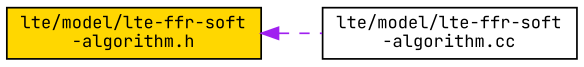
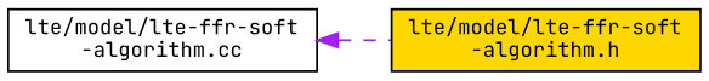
  digraph {
    rankdir=LR
    fontname="JetBrains Mono"
    node [color=black fontname="JetBrains Mono" fontsize=10 shape=record style=filled]
    n1 [fillcolor=gold fontcolor=black height=0.2 label="lte/model/lte-ffr-soft\l-algorithm.h" width=0.4]
    n2 [fillcolor=white height=0.2 label="lte/model/lte-ffr-soft\l-algorithm.cc" width=0.4]
-   n1 -> n2 [color=purple dir=back fontname="JetBrains Mono" fontsize=10 labelfontname=Helvetica labelfontsize=10 style=dashed]
+   n2 -> n1 [color=purple dir=back fontname="JetBrains Mono" fontsize=10 labelfontname=Helvetica labelfontsize=10 style=dashed]
  }
